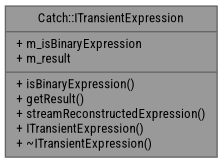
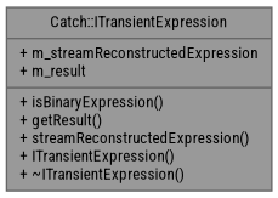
  digraph {
    fontname="Roboto Condensed"
-   n1 [color=gray40 fillcolor=grey60 fontcolor=black fontname="Roboto Condensed" fontsize=10 height=0.2 label="{Catch::ITransientExpression\n|+ m_isBinaryExpression\l+ m_result\l|+ isBinaryExpression()\l+ getResult()\l+ streamReconstructedExpression()\l+ ITransientExpression()\l+ ~ITransientExpression()\l}" shape=record style=filled width=0.4]
+   n1 [color=gray40 fillcolor=grey60 fontcolor=black fontname="Roboto Condensed" fontsize=10 height=0.2 label="{Catch::ITransientExpression\n|+ m_streamReconstructedExpression\l+ m_result\l|+ isBinaryExpression()\l+ getResult()\l+ streamReconstructedExpression()\l+ ITransientExpression()\l+ ~ITransientExpression()\l}" shape=record style=filled width=0.4]
  }
